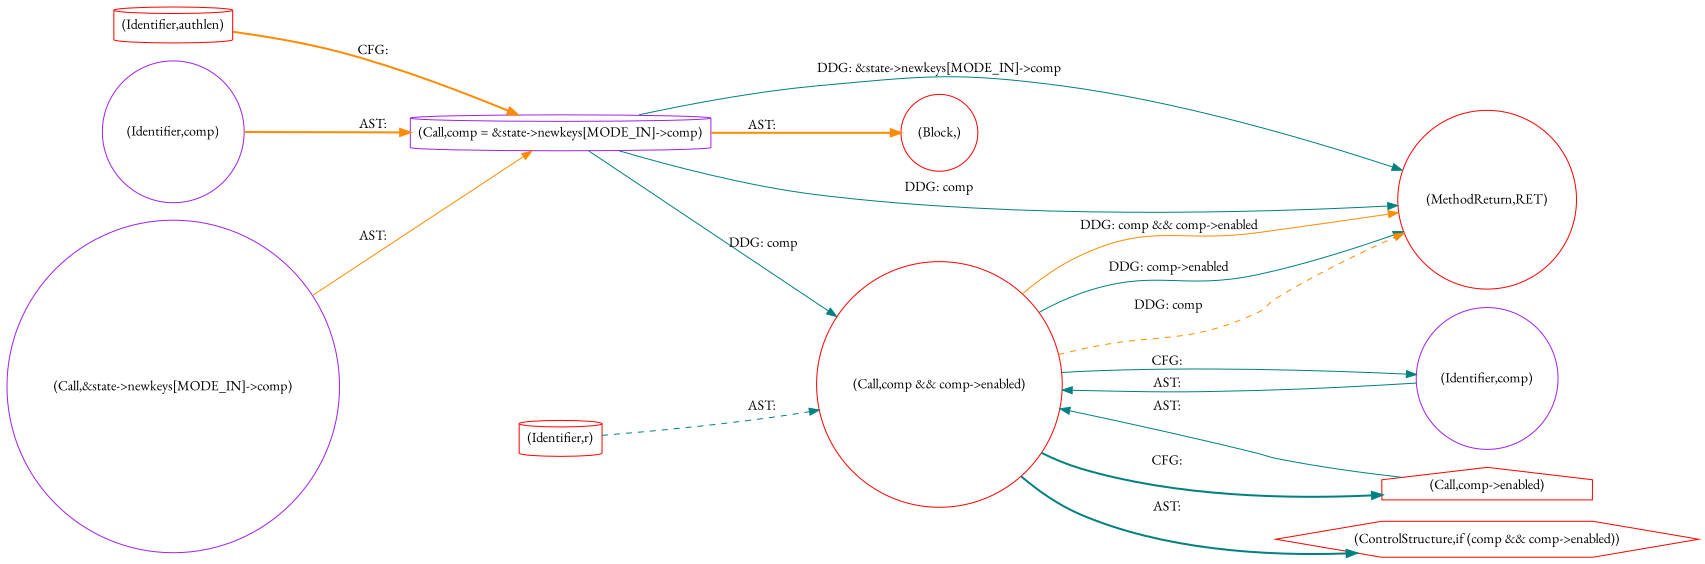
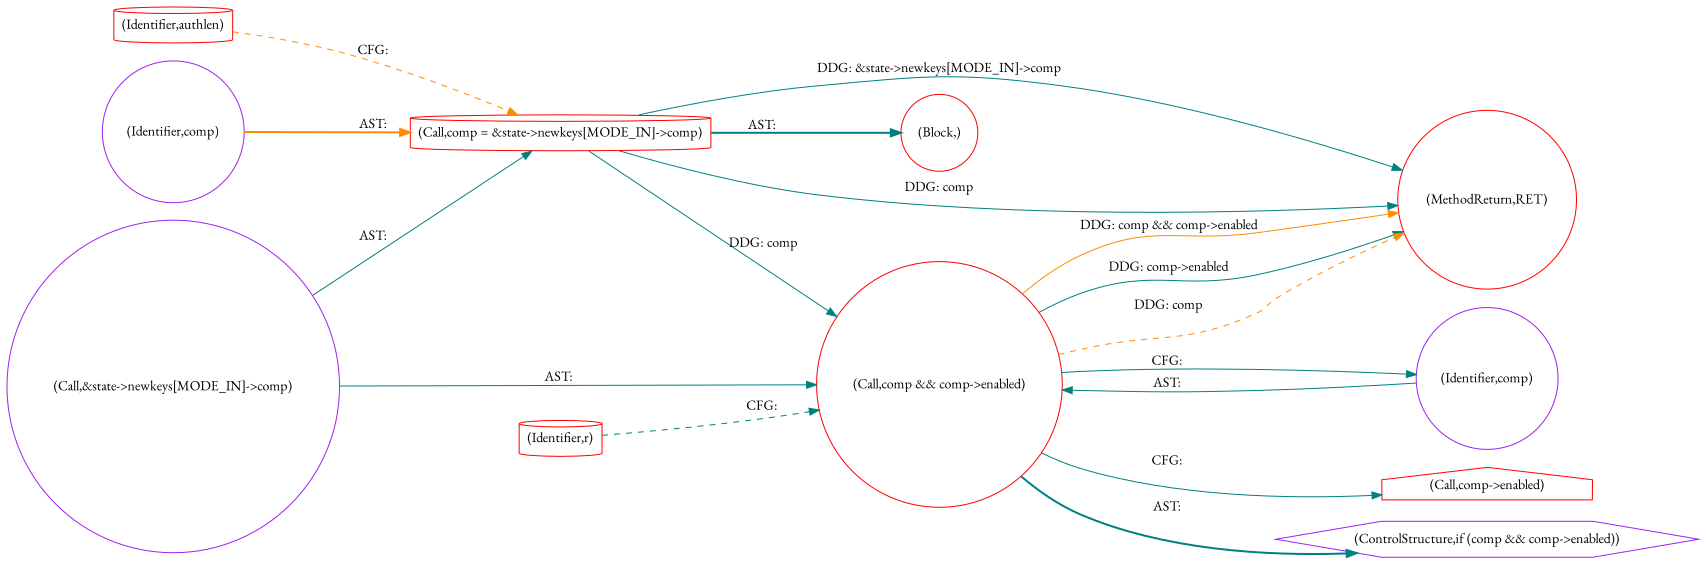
  digraph {
    fontname="EB Garamond"
    rankdir=LR
    node [color=red fontname="EB Garamond" shape=circle]
    edge [color=teal fontname="EB Garamond" style=solid]
-   n1 [color=purple label="(Call,comp = &state->newkeys[MODE_IN]->comp)" shape=cylinder]
+   n1 [label="(Call,comp = &state->newkeys[MODE_IN]->comp)" shape=cylinder]
    n2 [label="(Call,comp && comp->enabled)"]
    n3 [label="(Block,)"]
    n4 [label="(MethodReturn,RET)"]
    n5 [label="(Call,comp->enabled)" shape=house]
-   n6 [label="(ControlStructure,if (comp && comp->enabled))" shape=hexagon]
+   n6 [color=purple label="(ControlStructure,if (comp && comp->enabled))" shape=hexagon]
    n7 [color=purple label="(Identifier,comp)"]
    n8 [color=purple label="(Call,&state->newkeys[MODE_IN]->comp)"]
    n9 [color=purple label="(Identifier,comp)"]
    n10 [label="(Identifier,r)" shape=cylinder]
    n11 [label="(Identifier,authlen)" shape=cylinder]
    n1 -> n2 [label="DDG: comp"]
-   n1 -> n3 [color=darkorange label="AST: " style=bold]
+   n1 -> n3 [label="AST: " style=bold]
    n1 -> n4 [label="DDG: comp"]
    n1 -> n4 [label="DDG: &state->newkeys[MODE_IN]->comp"]
    n2 -> n4 [color=darkorange label="DDG: comp && comp->enabled"]
    n2 -> n4 [label="DDG: comp->enabled"]
    n2 -> n4 [color=darkorange label="DDG: comp" style=dashed]
-   n2 -> n5 [label="CFG: " style=bold]
+   n2 -> n5 [label="CFG: "]
    n2 -> n6 [label="AST: " style=bold]
    n2 -> n7 [label="CFG: "]
-   n5 -> n2 [label="AST: "]
+   n8 -> n2 [label="AST: "]
    n7 -> n2 [label="AST: "]
-   n8 -> n1 [color=darkorange label="AST: "]
+   n8 -> n1 [label="AST: "]
    n9 -> n1 [color=darkorange label="AST: " style=bold]
-   n10 -> n2 [label="AST: " style=dashed]
-   n11 -> n1 [color=darkorange label="CFG: " style=bold]
+   n10 -> n2 [label="CFG: " style=dashed]
+   n11 -> n1 [color=darkorange label="CFG: " style=dashed]
  }
